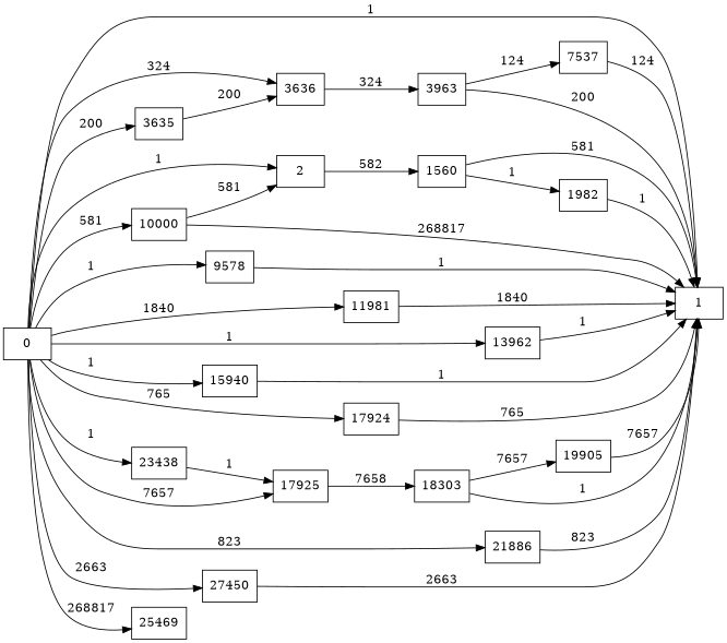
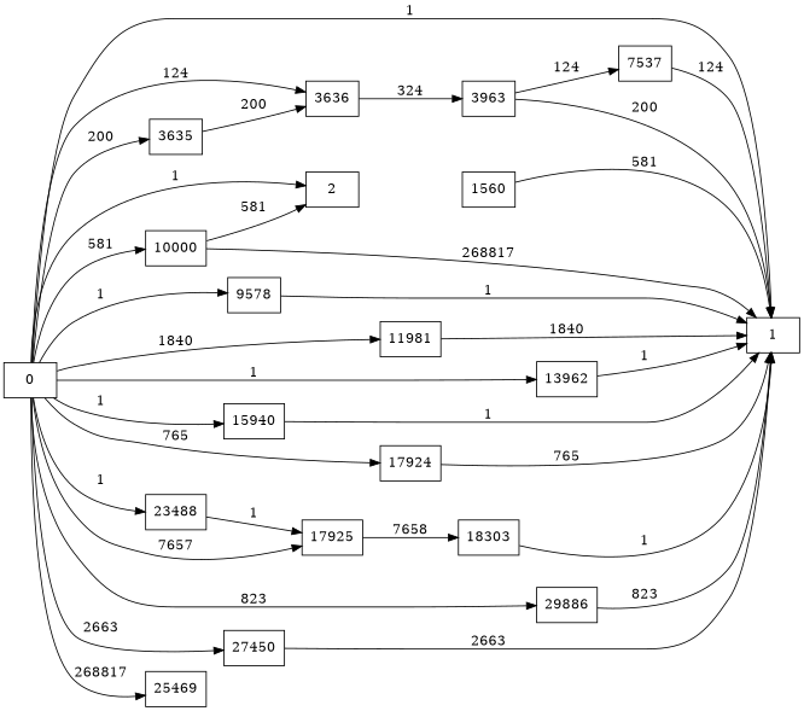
  digraph {
    rankdir=LR
    node [shape=rectangle]
    2
    1560
    1
-   1982
    3635
    3636
    3963
    n8 [label=7537]
    9578
    10000
    11981
    13962
    n13 [label=15940]
    17924
    17925
    18303
-   19905
-   21886
-   23488 [label=23438]
+   21886 [label=29886]
+   23488
    27450
    0
    25469
-   2 -> 1560 [label=582]
    1560 -> 1 [label=581]
-   1560 -> 1982 [label=1]
-   1982 -> 1 [label=1]
    3635 -> 3636 [label=200]
    3636 -> 3963 [label=324]
    3963 -> 1 [label=200]
    3963 -> n8 [label=124]
    n8 -> 1 [label=124]
    9578 -> 1 [label=1]
    10000 -> 2 [label=581]
    10000 -> 1 [label=268817]
    11981 -> 1 [label=1840]
    13962 -> 1 [label=1]
    n13 -> 1 [label=1]
    17924 -> 1 [label=765]
    17925 -> 18303 [label=7658]
    18303 -> 1 [label=1]
-   18303 -> 19905 [label=7657]
-   19905 -> 1 [label=7657]
    21886 -> 1 [label=823]
    23488 -> 17925 [label=1]
    27450 -> 1 [label=2663]
    0 -> 2 [label=1]
    0 -> 1 [label=1]
    0 -> 3635 [label=200]
-   0 -> 3636 [label=324]
+   0 -> 3636 [label=124]
    0 -> 9578 [label=1]
    0 -> 10000 [label=581]
    0 -> 11981 [label=1840]
    0 -> 13962 [label=1]
    0 -> n13 [label=1]
    0 -> 17924 [label=765]
    0 -> 17925 [label=7657]
    0 -> 21886 [label=823]
    0 -> 23488 [label=1]
    0 -> 27450 [label=2663]
    0 -> 25469 [label=268817]
  }
